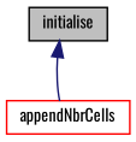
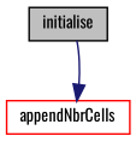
  digraph {
    rankdir=TB
    fontname=Oswald
    node [fontname=Oswald fontsize=10 shape=record]
    n1 [color=black fillcolor=grey75 fontcolor=black height=0.2 label=initialise style=filled width=0.4]
    n2 [color=red height=0.2 label=appendNbrCells width=0.4]
-   n1 -> n2 [color=midnightblue dir=back fontname=Oswald fontsize=10 labelfontname=FreeSans labelfontsize=10 style=solid]
+   n2 -> n1 [color=midnightblue dir=back fontname=Oswald fontsize=10 labelfontname=FreeSans labelfontsize=10 style=solid]
  }
